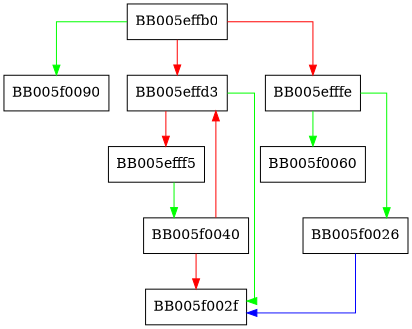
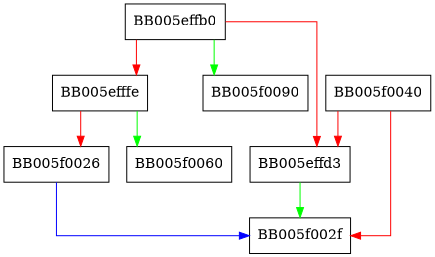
  digraph {
    splines=ortho
    node [shape=box]
    edge [color=red]
    BB005effb0
    BB005f0090
    BB005effd3
    BB005efffe
    BB005f002f
-   BB005efff5
    BB005f0040
    BB005f0060
    BB005f0026
    BB005effb0 -> BB005f0090 [color=green]
    BB005effb0 -> BB005effd3
    BB005effb0 -> BB005efffe
    BB005effd3 -> BB005f002f [color=green]
-   BB005effd3 -> BB005efff5
    BB005efffe -> BB005f0060 [color=green]
-   BB005efffe -> BB005f0026 [color=green]
-   BB005efff5 -> BB005f0040 [color=green]
+   BB005efffe -> BB005f0026
    BB005f0040 -> BB005effd3
    BB005f0040 -> BB005f002f
    BB005f0026 -> BB005f002f [color=blue]
  }
